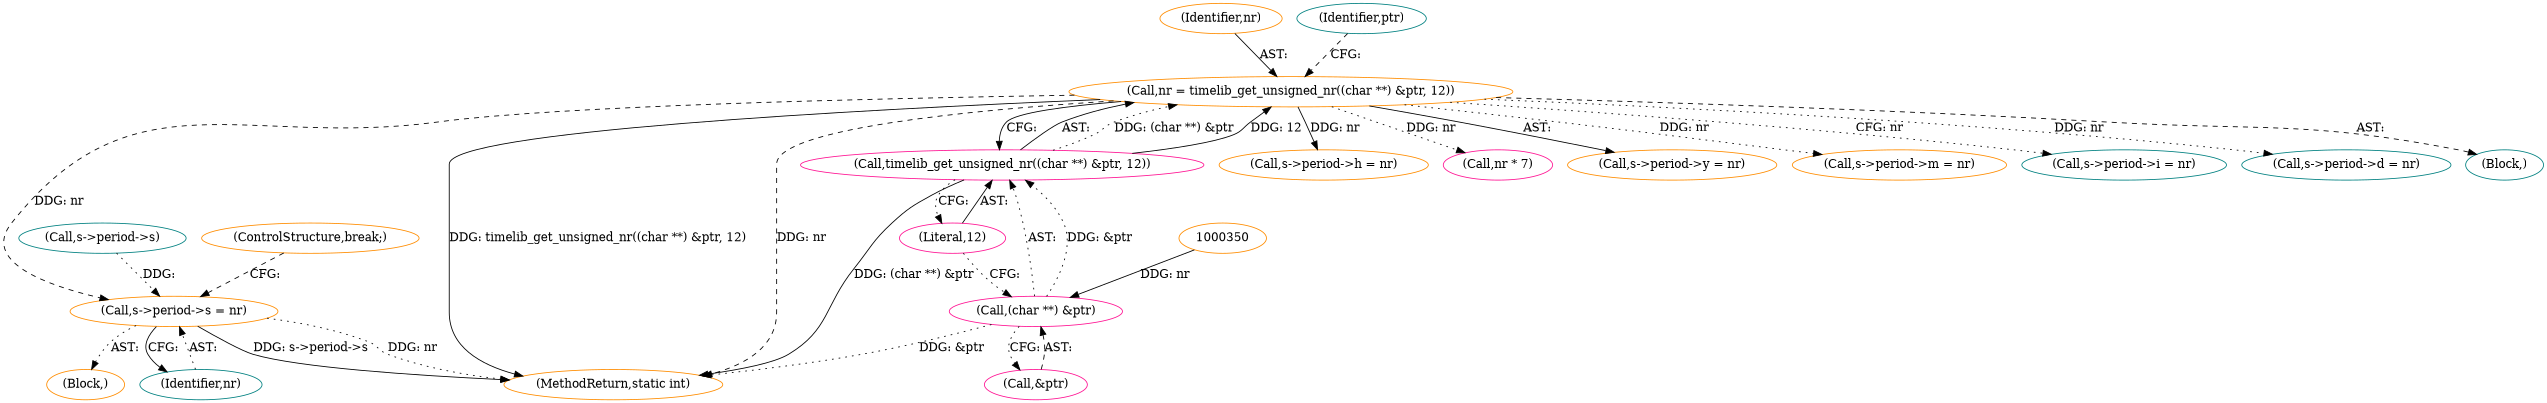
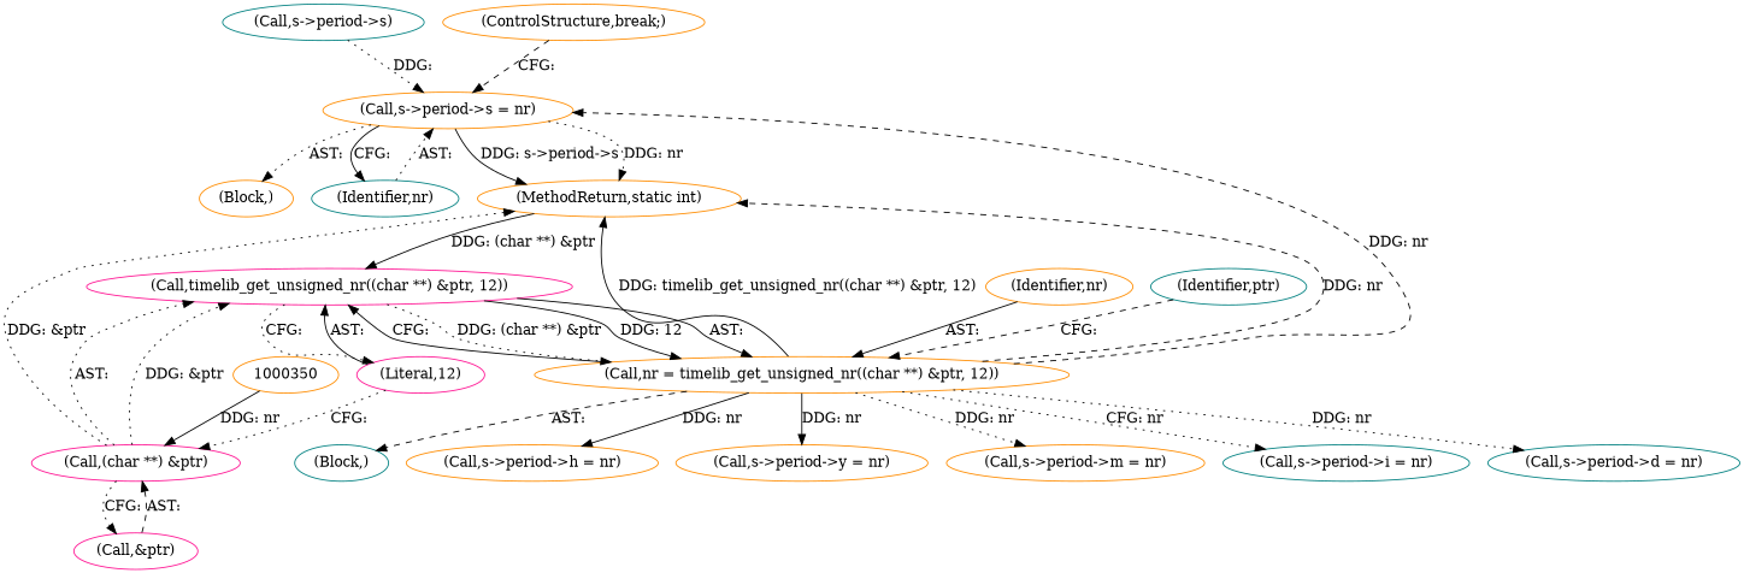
  digraph {
    node [color=darkorange]
    edge [style=dotted]
    n1 [label="(Call,s->period->s = nr)"]
    n2 [label="(Block,)"]
    n3 [color=teal label="(Identifier,nr)"]
    n4 [label="(MethodReturn,static int)"]
    n5 [label="(Call,nr = timelib_get_unsigned_nr((char **) &ptr, 12))"]
    n6 [color=deeppink label="(Call,timelib_get_unsigned_nr((char **) &ptr, 12))"]
    n7 [label="(Call,s->period->h = nr)"]
-   n8 [color=deeppink label="(Call,nr * 7)"]
    n9 [label="(Call,s->period->y = nr)"]
    n10 [label="(Call,s->period->m = nr)"]
    n11 [color=teal label="(Call,s->period->i = nr)"]
    n12 [color=teal label="(Call,s->period->d = nr)"]
    n13 [color=teal label="(Block,)"]
    n14 [color=deeppink label="(Literal,12)"]
    n15 [color=deeppink label="(Call,(char **) &ptr)"]
    n16 [color=deeppink label="(Call,&ptr)"]
    n17 [color=teal label="(Call,s->period->s)"]
    n18 [label="(ControlStructure,break;)"]
    n19 [label="(Identifier,nr)"]
    n20 [color=teal label="(Identifier,ptr)"]
    1000350
    n1 -> n2 [label="AST: "]
    n1 -> n3 [label="CFG: " style=solid]
    n1 -> n4 [label="DDG: s->period->s" style=solid]
    n1 -> n4 [label="DDG: nr"]
    n3 -> n1 [label="AST: "]
    n5 -> n1 [label="DDG: nr" style=dashed]
    n5 -> n4 [label="DDG: timelib_get_unsigned_nr((char **) &ptr, 12)" style=solid]
    n5 -> n4 [label="DDG: nr" style=dashed]
    n5 -> n6 [label="CFG: " style=solid]
    n5 -> n7 [label="DDG: nr" style=solid]
-   n5 -> n8 [label="DDG: nr"]
-   n5 -> n9 [label="AST: " style=solid]
+   n5 -> n9 [label="DDG: nr" style=solid]
    n5 -> n10 [label="DDG: nr"]
    n5 -> n11 [label="CFG: nr"]
    n5 -> n12 [label="DDG: nr"]
    n5 -> n13 [label="AST: " style=dashed]
-   n6 -> n4 [label="DDG: (char **) &ptr" style=solid]
+   n4 -> n6 [label="DDG: (char **) &ptr" style=solid]
    n6 -> n5 [label="AST: " style=solid]
    n6 -> n5 [label="DDG: (char **) &ptr"]
    n6 -> n5 [label="DDG: 12" style=solid]
    n6 -> n14 [label="CFG: "]
    n14 -> n6 [label="AST: " style=solid]
    n14 -> n15 [label="CFG: "]
    n15 -> n4 [label="DDG: &ptr"]
    n15 -> n6 [label="AST: "]
    n15 -> n6 [label="DDG: &ptr"]
    n15 -> n16 [label="CFG: "]
    n16 -> n15 [label="AST: " style=dashed]
    n17 -> n1 [label="DDG: "]
    n18 -> n1 [label="CFG: " style=dashed]
    n19 -> n5 [label="AST: " style=solid]
    n20 -> n5 [label="CFG: " style=dashed]
    1000350 -> n15 [label="DDG: nr" style=solid]
  }
